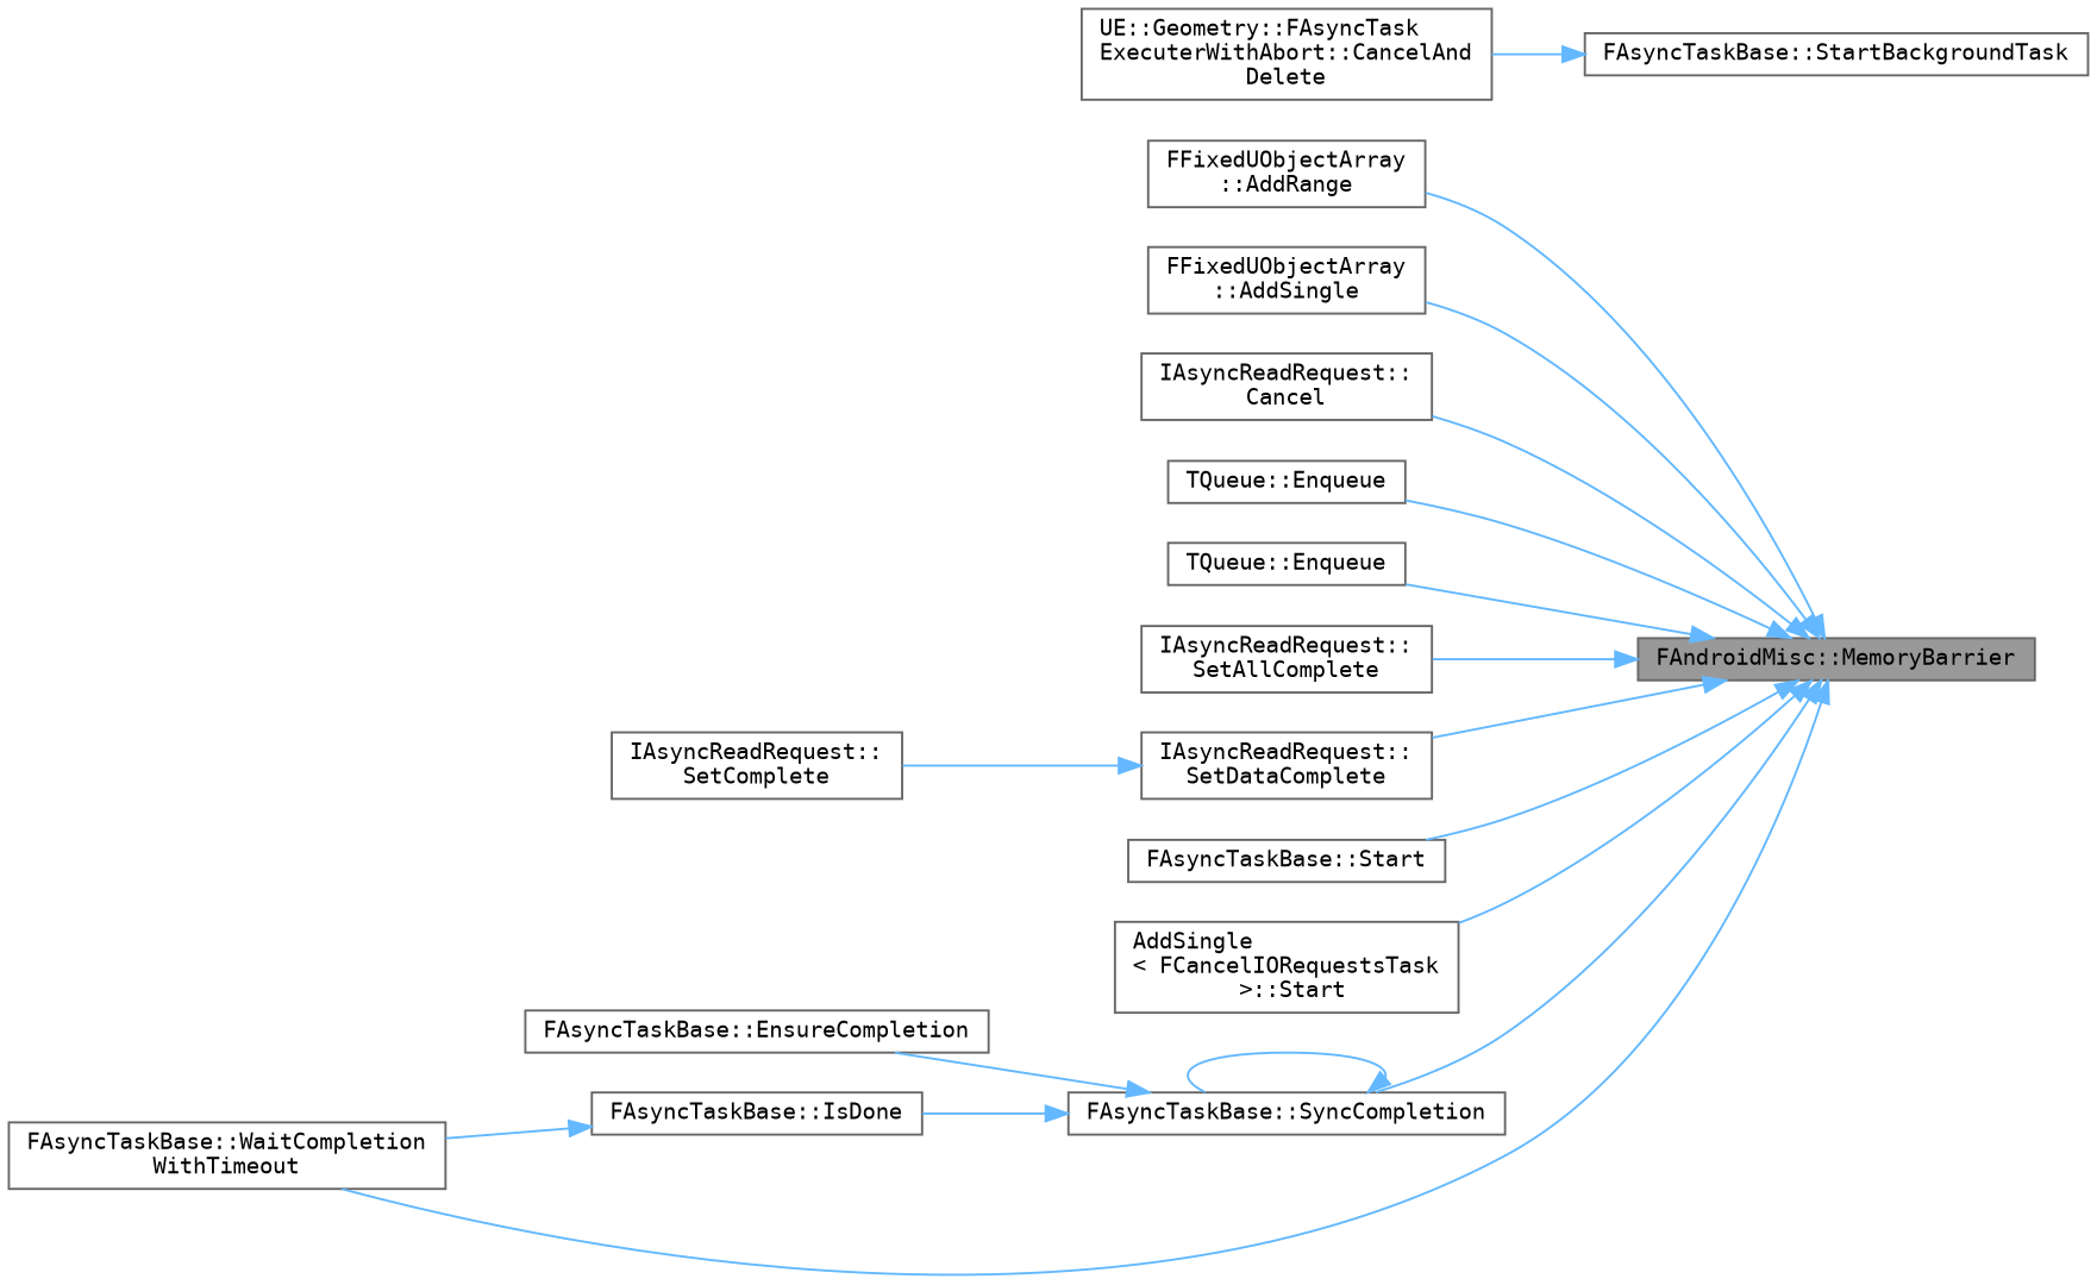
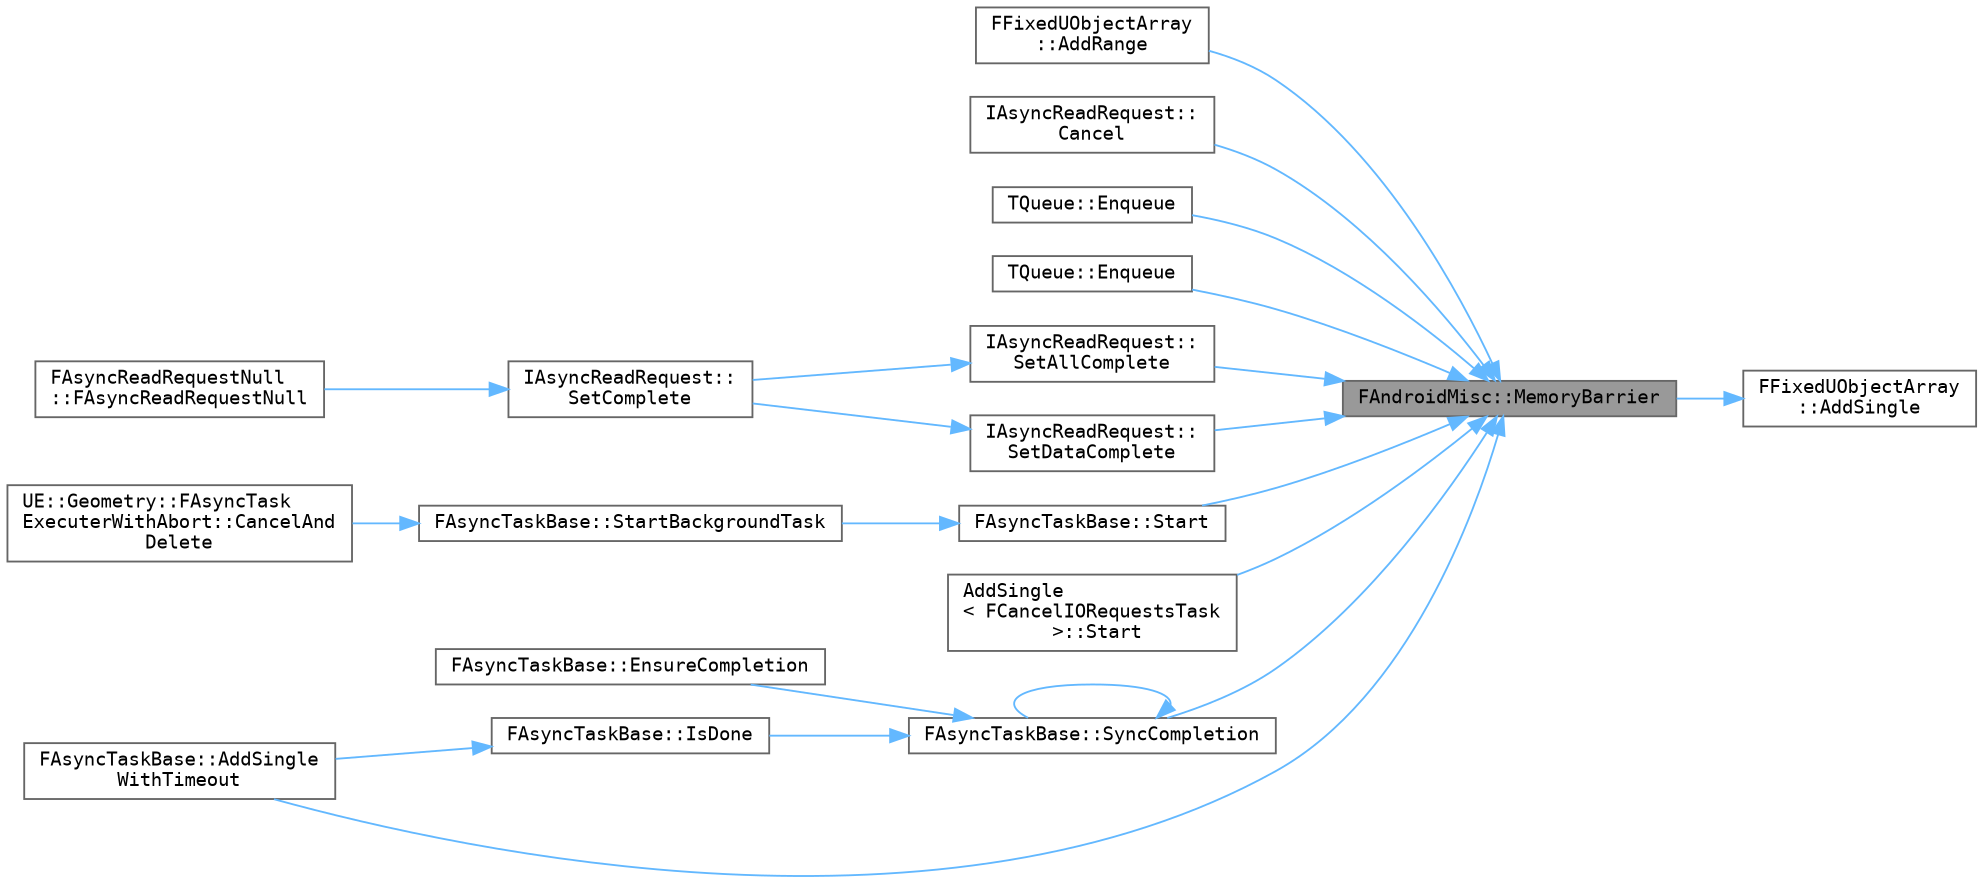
  digraph {
    fontname="DejaVu Sans Mono"
    rankdir=RL
    node [color=grey40 fillcolor=white fontname="DejaVu Sans Mono" fontsize=10 shape=box style=filled]
    edge [color=steelblue1 dir=back fontname="DejaVu Sans Mono" fontsize=10 labelfontname=Helvetica labelfontsize=10 style=solid]
    n1 [color=gray40 fillcolor=grey60 fontcolor=black height=0.2 label="FAndroidMisc::MemoryBarrier" width=0.4]
    n2 [height=0.2 label="FFixedUObjectArray\l::AddRange" width=0.4]
    n3 [height=0.2 label="FFixedUObjectArray\l::AddSingle" width=0.4]
    n4 [height=0.2 label="IAsyncReadRequest::\lCancel" width=0.4]
    n5 [height=0.2 label="TQueue::Enqueue" width=0.4]
    n6 [height=0.2 label="TQueue::Enqueue" width=0.4]
    n7 [height=0.2 label="IAsyncReadRequest::\lSetAllComplete" width=0.4]
    n8 [height=0.2 label="IAsyncReadRequest::\lSetDataComplete" width=0.4]
    n9 [height=0.2 label="FAsyncTaskBase::Start" width=0.4]
    n10 [height=0.2 label="AddSingle\l\< FCancelIORequestsTask\l \>::Start" width=0.4]
    n11 [height=0.2 label="FAsyncTaskBase::SyncCompletion" width=0.4]
-   n12 [height=0.2 label="FAsyncTaskBase::WaitCompletion\lWithTimeout" width=0.4]
+   n12 [height=0.2 label="FAsyncTaskBase::AddSingle\lWithTimeout" width=0.4]
    n13 [height=0.2 label="IAsyncReadRequest::\lSetComplete" width=0.4]
    n14 [height=0.2 label="FAsyncTaskBase::StartBackgroundTask" width=0.4]
    n15 [height=0.2 label="FAsyncTaskBase::EnsureCompletion" width=0.4]
    n16 [height=0.2 label="FAsyncTaskBase::IsDone" width=0.4]
+   n17 [height=0.2 label="FAsyncReadRequestNull\l::FAsyncReadRequestNull" width=0.4]
    n18 [height=0.2 label="UE::Geometry::FAsyncTask\lExecuterWithAbort::CancelAnd\lDelete" width=0.4]
    n1 -> n2
-   n1 -> n3
+   n3 -> n1
    n1 -> n4
    n1 -> n5
    n1 -> n6
    n1 -> n7
    n1 -> n8
    n1 -> n9
    n1 -> n10
    n1 -> n11
    n1 -> n12
+   n7 -> n13
    n8 -> n13
+   n9 -> n14
    n11 -> n11
    n11 -> n15
    n11 -> n16
+   n13 -> n17
    n14 -> n18
    n16 -> n12
  }
